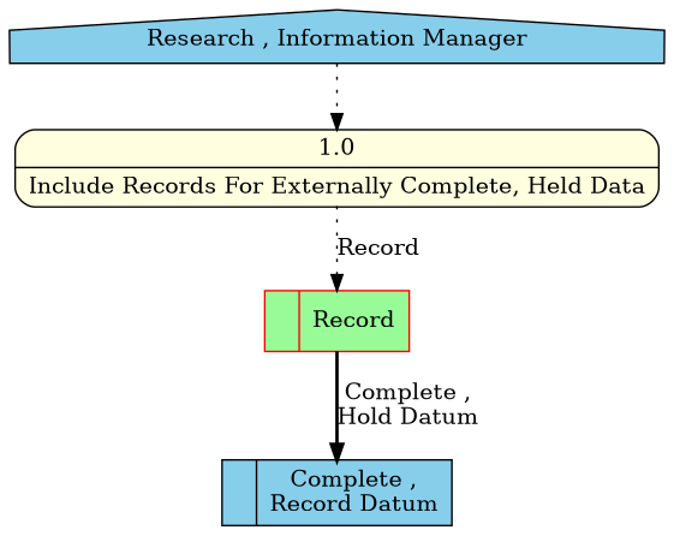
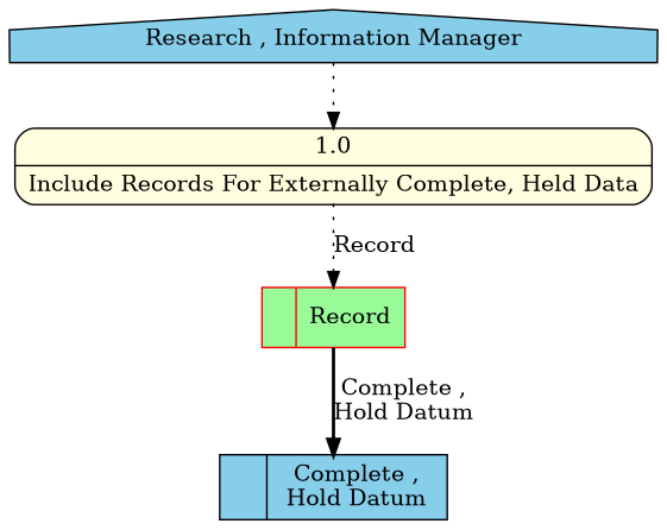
  digraph {
    node [fillcolor=skyblue shape=record style=filled]
    edge [style=dotted]
    n1 [color=red fillcolor=palegreen label="<f0>  |<f1> Record "]
-   n2 [label="<f0>  |<f1> Complete ,\nRecord Datum "]
+   n2 [label="<f0>  |<f1> Complete ,\nHold Datum "]
    n3 [label="Research , Information Manager" shape=house]
    n4 [fillcolor=lightyellow label="{<f0> 1.0|<f1> Include Records For Externally Complete, Held Data }" shape=Mrecord]
    n1 -> n2 [label="Complete ,\nHold Datum" style=bold]
    n3 -> n4
    n4 -> n1 [label=Record]
  }
